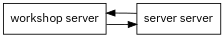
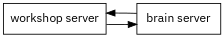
  digraph {
    rankdir=LR
    fontname="IBM Plex Sans"
    node [shape=box fontname="IBM Plex Sans"]
    edge [fontname="IBM Plex Sans"]
    n1 [label="workshop server"]
-   n2 [label="server server"]
+   n2 [label="brain server"]
    n1 -> n2
    n2 -> n1
  }
